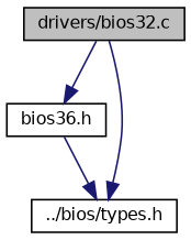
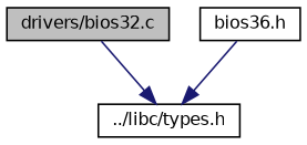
  digraph {
    node [color=black fillcolor=white fontname=Helvetica fontsize=10 shape=record style=filled]
    edge [color=midnightblue fontname=Helvetica fontsize=10 labelfontname=Helvetica labelfontsize=10 style=solid]
    n1 [fillcolor=grey75 fontcolor=black height=0.2 label="drivers/bios32.c" width=0.4]
    n2 [height=0.2 label="bios36.h" width=0.4]
-   n3 [height=0.2 label="../bios/types.h" width=0.4]
-   n1 -> n2
+   n3 [height=0.2 label="../libc/types.h" width=0.4]
    n1 -> n3
    n2 -> n3
  }
